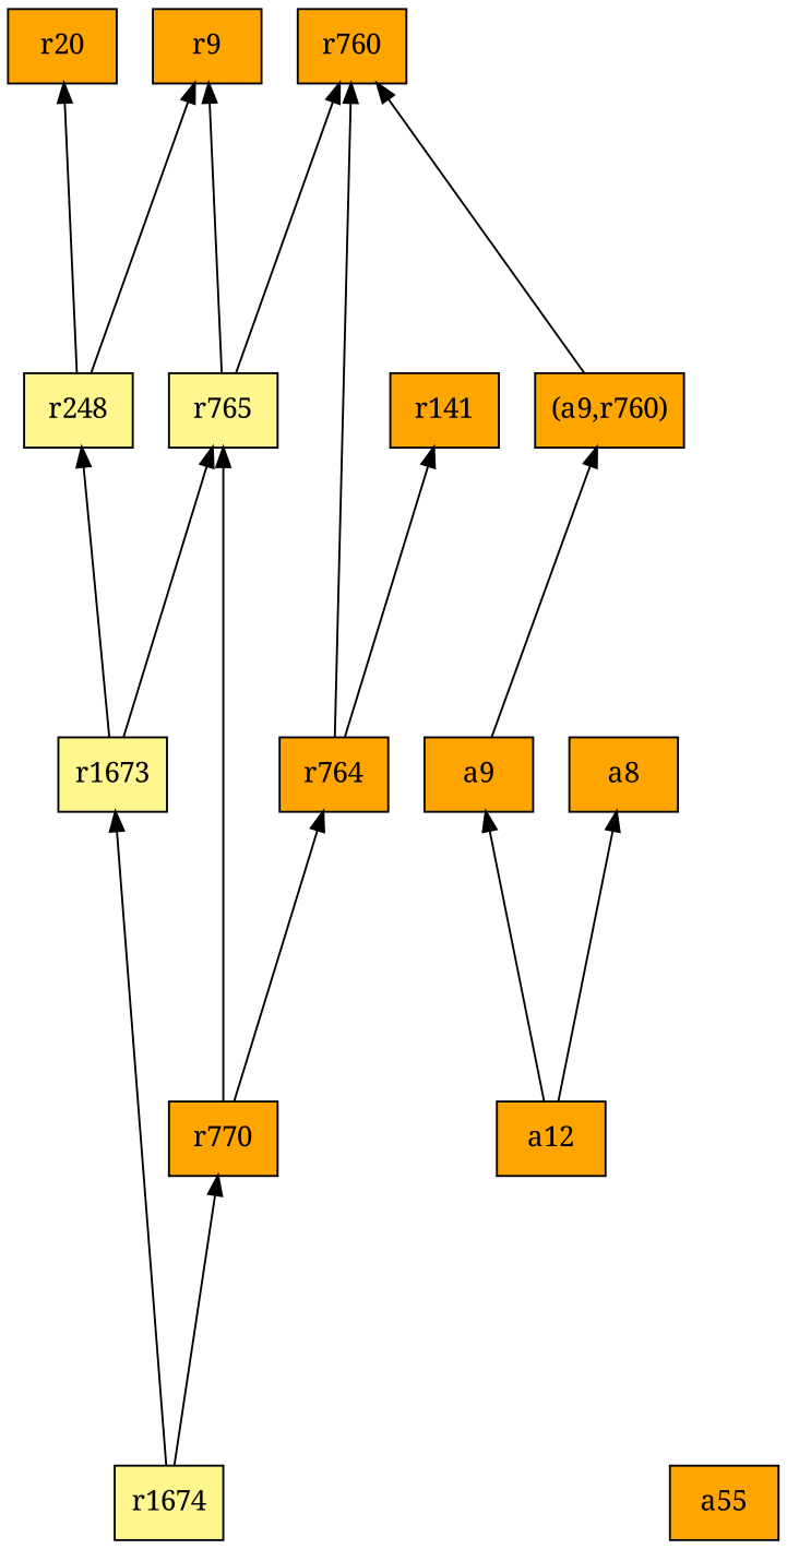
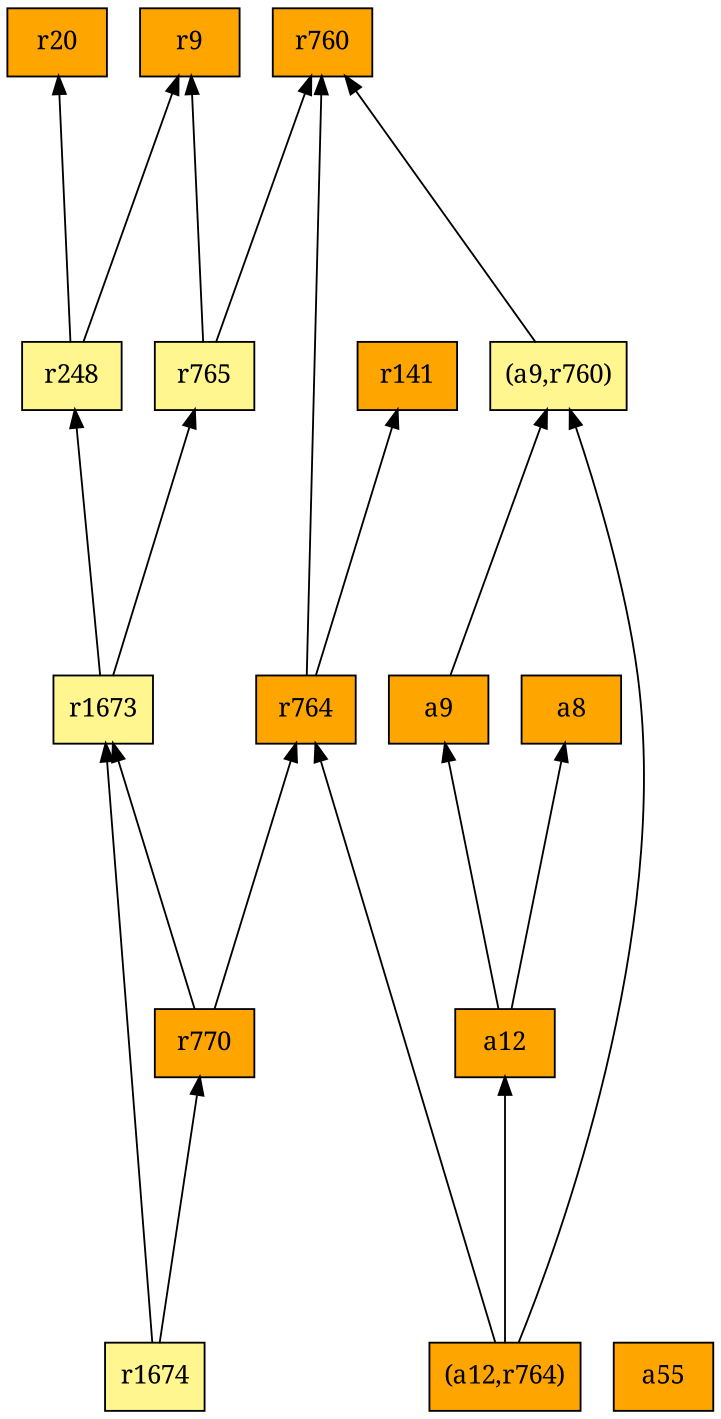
  digraph {
    fontname="Noto Serif"
    rankdir=BT
    ranksep=2.0
    node [fillcolor=orange fontname="Noto Serif" shape=record style=filled]
    edge [fontname="Noto Serif"]
    n1 [label="{r141}"]
    n2 [label="{a8}"]
    n3 [label="{r764}"]
    n4 [label="{r760}"]
    n5 [fillcolor=khaki1 label="{r765}"]
    n6 [label="{r9}"]
    n7 [label="{r770}"]
-   n8 [label="{(a9,r760)}"]
+   n8 [fillcolor=khaki1 label="{(a9,r760)}"]
    n9 [label="{a9}"]
    n10 [fillcolor=khaki1 label="{r1674}"]
    n11 [fillcolor=khaki1 label="{r1673}"]
    n12 [fillcolor=khaki1 label="{r248}"]
    n13 [label="{r20}"]
    n14 [label="{a55}"]
+   n15 [label="{(a12,r764)}"]
    n16 [label="{a12}"]
    n3 -> n1
    n3 -> n4
    n5 -> n4
    n5 -> n6
    n7 -> n3
-   n7 -> n5
+   n7 -> n11
    n8 -> n4
    n9 -> n8
    n10 -> n7
    n10 -> n11
    n11 -> n5
    n11 -> n12
    n12 -> n6
    n12 -> n13
+   n15 -> n3
+   n15 -> n8
+   n15 -> n16
    n16 -> n2
    n16 -> n9
  }
